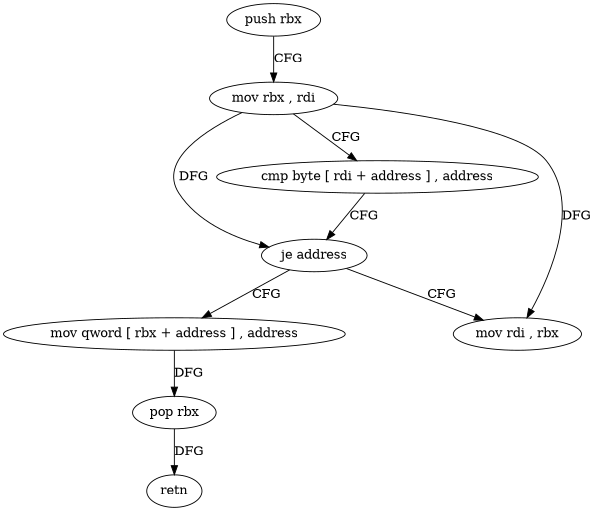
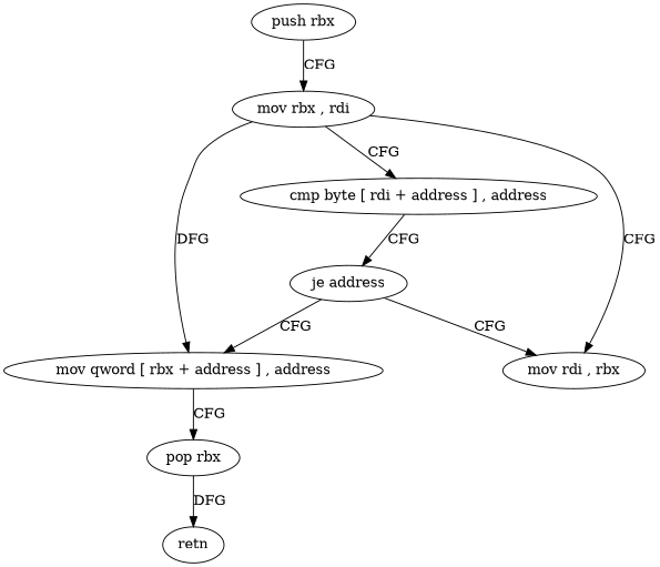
  digraph {
    n1 [label="push rbx"]
    n2 [label="mov rbx , rdi"]
    n3 [label="cmp byte [ rdi + address ] , address"]
    n4 [label="mov qword [ rbx + address ] , address"]
    n5 [label="mov rdi , rbx"]
    n6 [label="je address"]
    n7 [label="pop rbx"]
    n8 [label=retn]
    n1 -> n2 [label=CFG]
    n2 -> n3 [label=CFG]
-   n2 -> n6 [label=DFG]
-   n2 -> n5 [label=DFG]
+   n2 -> n4 [label=DFG]
+   n2 -> n5 [label=CFG]
    n3 -> n6 [label=CFG]
-   n4 -> n7 [label=DFG]
+   n4 -> n7 [label=CFG]
    n6 -> n4 [label=CFG]
    n6 -> n5 [label=CFG]
    n7 -> n8 [label=DFG]
  }
